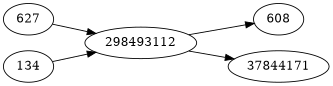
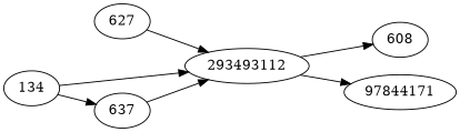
  strict digraph {
    rankdir=LR
    n1 [label=627]
-   293493112 [label=298493112]
+   293493112
    n3 [label=608]
-   97844171 [label=37844171]
+   97844171
    n5 [label=134]
+   637
    n1 -> 293493112
    293493112 -> n3
    293493112 -> 97844171
    n5 -> 293493112
+   n5 -> 637
+   637 -> 293493112
  }
